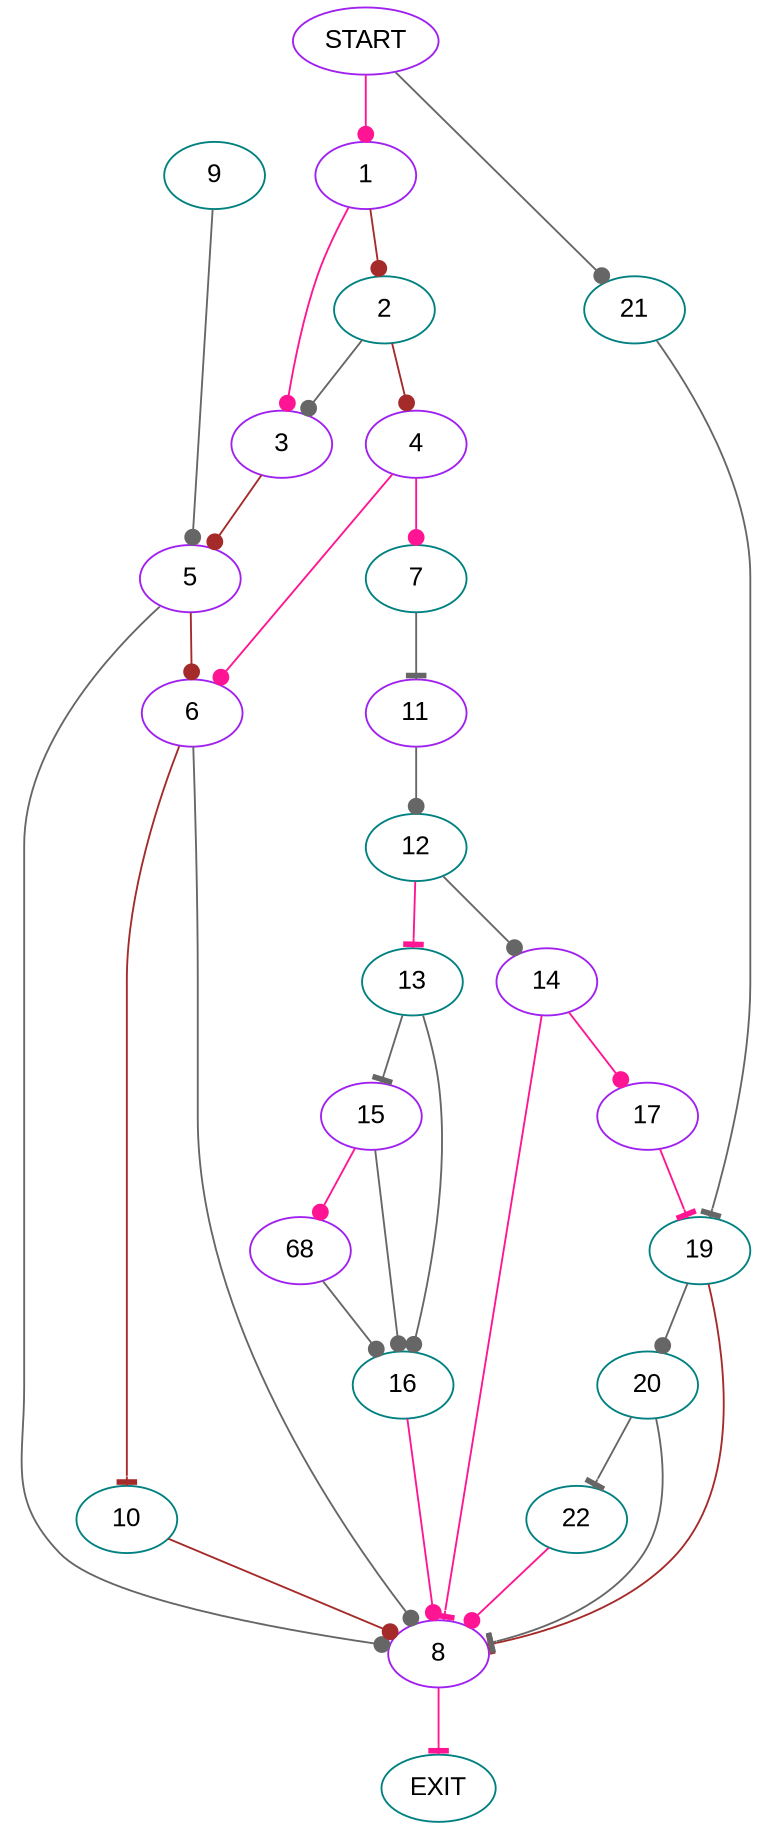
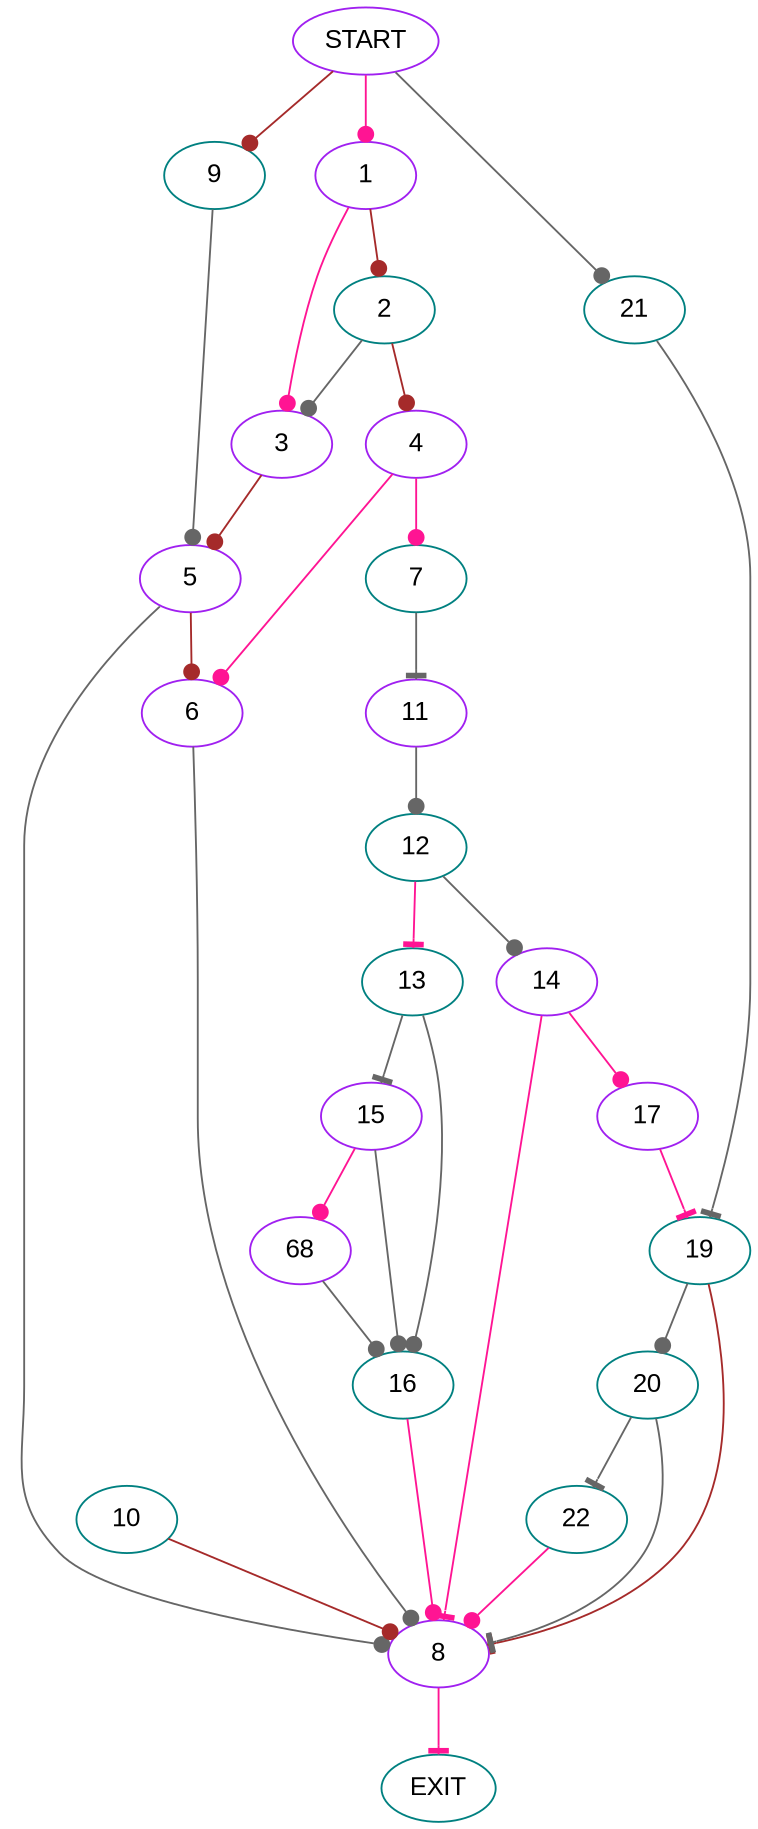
  digraph {
    fontname="Liberation Sans"
    node [color=purple fontname="Liberation Sans"]
    edge [arrowhead=dot color=gray40 fontname="Liberation Sans"]
    n1 [label=START]
    1
    9 [color=teal]
    21 [color=teal]
    2 [color=teal]
    3
    5
    19 [color=teal]
    n9 [color=teal label=EXIT]
    4
    6
    7 [color=teal]
    8
    10 [color=teal]
    11
    12 [color=teal]
    13 [color=teal]
    14
    15
    16 [color=teal]
    17
    n22 [label=68]
    20 [color=teal]
    22 [color=teal]
    n1 -> 1 [color=deeppink]
+   n1 -> 9 [color=brown]
    n1 -> 21
    1 -> 2 [color=brown]
    1 -> 3 [color=deeppink]
    9 -> 5
    21 -> 19 [arrowhead=tee]
    2 -> 3
    2 -> 4 [color=brown]
    3 -> 5 [color=brown]
    5 -> 6 [color=brown]
    5 -> 8
    19 -> 8 [arrowhead=tee color=brown]
    19 -> 20
    4 -> 6 [color=deeppink]
    4 -> 7 [color=deeppink]
    6 -> 8
-   6 -> 10 [arrowhead=tee color=brown]
    7 -> 11 [arrowhead=tee]
    8 -> n9 [arrowhead=tee color=deeppink]
    10 -> 8 [color=brown]
    11 -> 12
    12 -> 13 [arrowhead=tee color=deeppink]
    12 -> 14
    13 -> 15 [arrowhead=tee]
    13 -> 16
    14 -> 8 [arrowhead=tee color=deeppink]
    14 -> 17 [color=deeppink]
    15 -> 16
    15 -> n22 [color=deeppink]
    16 -> 8 [color=deeppink]
    17 -> 19 [arrowhead=tee color=deeppink]
    n22 -> 16
    20 -> 8 [arrowhead=tee]
    20 -> 22 [arrowhead=tee]
    22 -> 8 [color=deeppink]
  }
